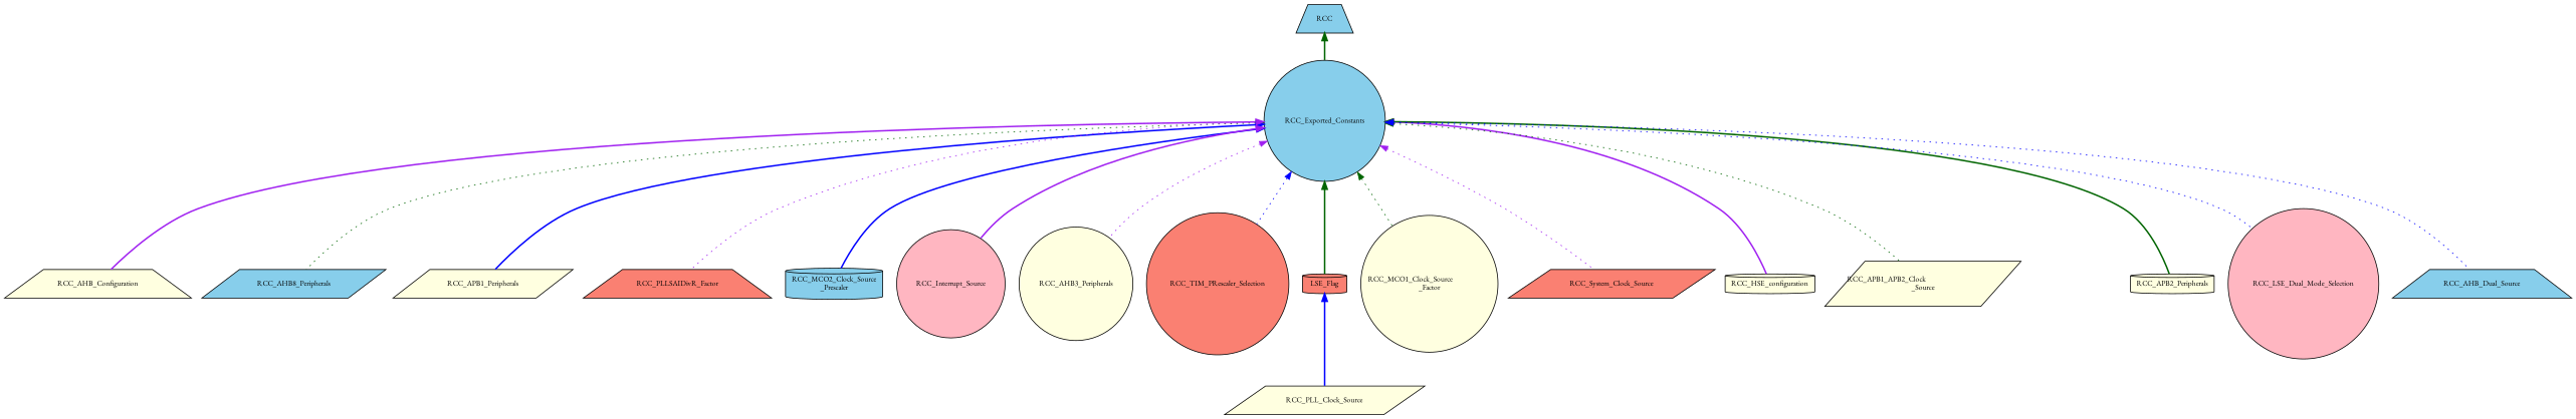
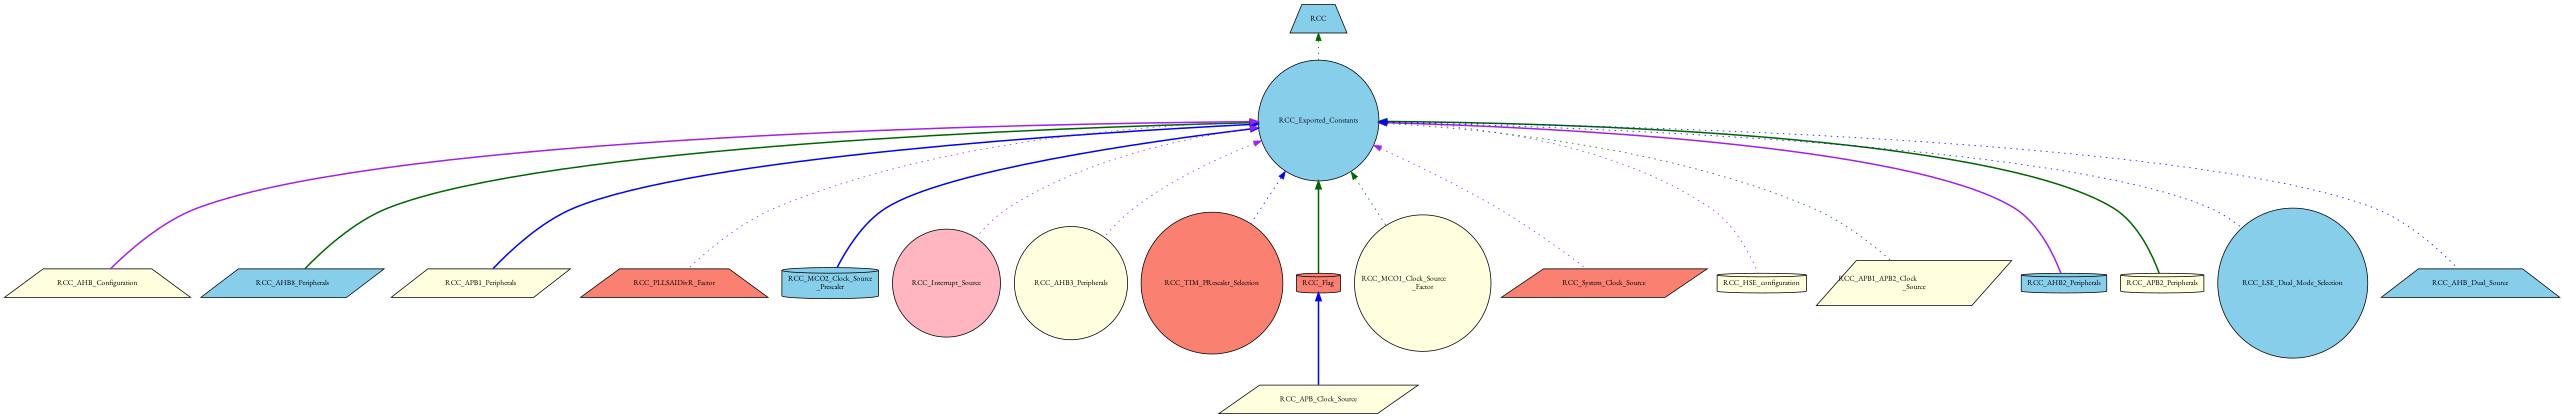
  digraph {
    fontname="EB Garamond"
    rankdir=TB
    node [color=black fillcolor=lightyellow fontname="EB Garamond" fontsize=10 shape=circle style=filled]
    edge [color=purple dir=back fontname="EB Garamond" fontsize=10 labelfontname=Helvetica labelfontsize=10 shape=plaintext style=dotted]
    n1 [height=0.2 label=RCC_AHB_Configuration shape=trapezium width=0.4]
    n2 [fillcolor=skyblue height=0.2 label=RCC_AHB8_Peripherals shape=parallelogram width=0.4]
    n3 [height=0.2 label=RCC_APB1_Peripherals shape=parallelogram width=0.4]
    n4 [fillcolor=salmon height=0.2 label=RCC_PLLSAIDivR_Factor shape=trapezium width=0.4]
    n5 [fillcolor=skyblue height=0.2 label="RCC_MCO2_Clock_Source\l_Prescaler" shape=cylinder width=0.4]
    n6 [fillcolor=lightpink height=0.2 label=RCC_Interrupt_Source width=0.4]
    n7 [height=0.2 label=RCC_AHB3_Peripherals width=0.4]
    n8 [fillcolor=salmon height=0.2 label=RCC_TIM_PRescaler_Selection width=0.4]
-   n9 [fillcolor=salmon height=0.2 label=LSE_Flag shape=cylinder width=0.4]
-   n10 [height=0.2 label=RCC_PLL_Clock_Source shape=parallelogram width=0.4]
+   n9 [fillcolor=salmon height=0.2 label=RCC_Flag shape=cylinder width=0.4]
+   n10 [height=0.2 label=RCC_APB_Clock_Source shape=parallelogram width=0.4]
    n11 [height=0.2 label="RCC_MCO1_Clock_Source\l_Factor" width=0.4]
    n12 [fillcolor=salmon height=0.2 label=RCC_System_Clock_Source shape=parallelogram width=0.4]
    n13 [height=0.2 label=RCC_HSE_configuration shape=cylinder width=0.4]
    n14 [fillcolor=skyblue fontcolor=black height=0.2 label=RCC_Exported_Constants width=0.4]
    n15 [height=0.2 label="RCC_APB1_APB2_Clock\l_Source" shape=parallelogram width=0.4]
+   n16 [fillcolor=skyblue height=0.2 label=RCC_AHB2_Peripherals shape=cylinder width=0.4]
    n17 [height=0.2 label=RCC_APB2_Peripherals shape=cylinder width=0.4]
-   n18 [fillcolor=lightpink height=0.2 label=RCC_LSE_Dual_Mode_Selection width=0.4]
+   n18 [fillcolor=skyblue height=0.2 label=RCC_LSE_Dual_Mode_Selection width=0.4]
    n19 [fillcolor=skyblue height=0.2 label=RCC_AHB_Dual_Source shape=trapezium width=0.4]
    n20 [fillcolor=skyblue height=0.2 label=RCC shape=trapezium width=0.4]
    n9 -> n10 [color=blue style=bold]
    n14 -> n1 [style=bold]
-   n14 -> n2 [color=darkgreen]
+   n14 -> n2 [color=darkgreen style=bold]
    n14 -> n3 [color=blue style=bold]
    n14 -> n4
    n14 -> n5 [color=blue style=bold]
-   n14 -> n6 [style=bold]
+   n14 -> n6
    n14 -> n7
    n14 -> n8 [color=blue]
    n14 -> n9 [color=darkgreen style=bold]
    n14 -> n11 [color=darkgreen]
    n14 -> n12
-   n14 -> n13 [style=bold]
+   n14 -> n13
    n14 -> n15 [color=darkgreen]
+   n14 -> n16 [style=bold]
    n14 -> n17 [color=darkgreen style=bold]
    n14 -> n18 [color=blue]
    n14 -> n19 [color=blue]
-   n20 -> n14 [color=darkgreen style=bold]
+   n20 -> n14 [color=darkgreen]
  }
